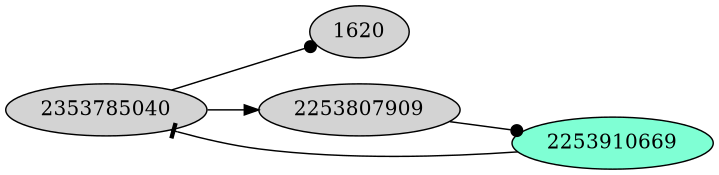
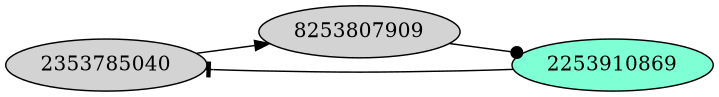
  strict digraph {
    rankdir=LR
    node [fillcolor=lightgrey style=filled]
    edge [arrowhead=dot]
    n1 [label=2353785040]
-   1620
-   2253807909
-   2253910869 [fillcolor=aquamarine label=2253910669]
-   n1 -> 1620
+   2253807909 [label=8253807909]
+   2253910869 [fillcolor=aquamarine]
    n1 -> 2253807909 [arrowhead=normal]
    2253807909 -> 2253910869
    2253910869 -> n1 [arrowhead=tee]
  }
